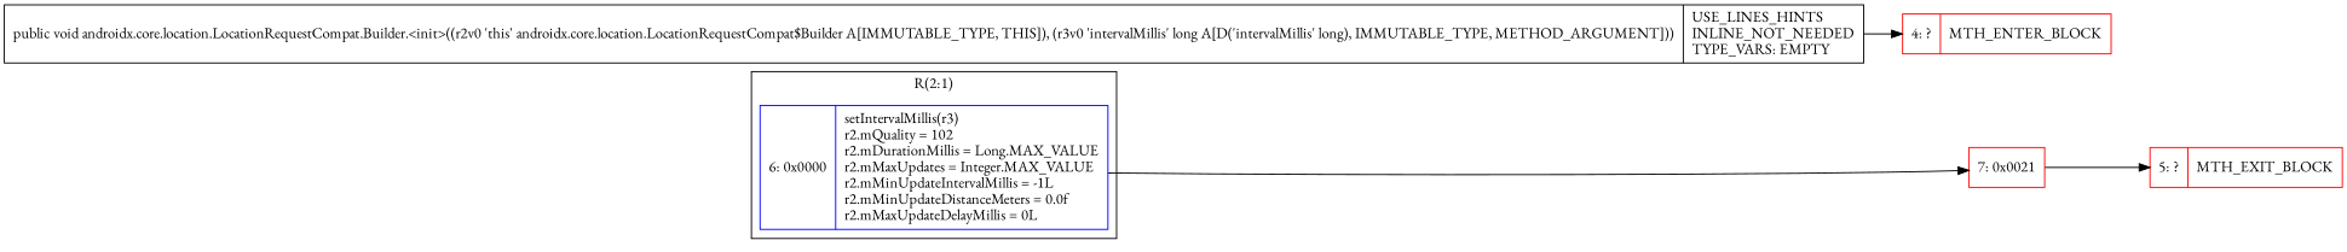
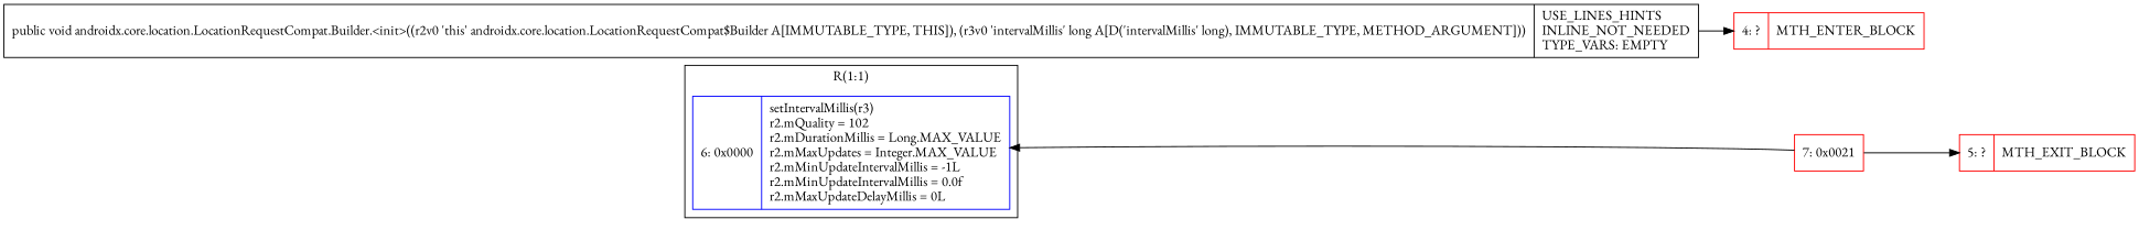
  digraph {
    fontname="EB Garamond"
    rankdir=LR
    node [color=red fontname="EB Garamond" shape=record]
    edge [fontname="EB Garamond"]
-   n1 [color=blue label="{6\:\ 0x0000|setIntervalMillis(r3)\lr2.mQuality = 102\lr2.mDurationMillis = Long.MAX_VALUE\lr2.mMaxUpdates = Integer.MAX_VALUE\lr2.mMinUpdateIntervalMillis = \-1L\lr2.mMinUpdateDistanceMeters = 0.0f\lr2.mMaxUpdateDelayMillis = 0L\l}"]
+   n1 [color=blue label="{6\:\ 0x0000|setIntervalMillis(r3)\lr2.mQuality = 102\lr2.mDurationMillis = Long.MAX_VALUE\lr2.mMaxUpdates = Integer.MAX_VALUE\lr2.mMinUpdateIntervalMillis = \-1L\lr2.mMinUpdateIntervalMillis = 0.0f\lr2.mMaxUpdateDelayMillis = 0L\l}"]
    n2 [label="{7\:\ 0x0021}"]
    n3 [label="{5\:\ ?|MTH_EXIT_BLOCK\l}"]
    n4 [label="{4\:\ ?|MTH_ENTER_BLOCK\l}"]
    n5 [label="{public void androidx.core.location.LocationRequestCompat.Builder.\<init\>((r2v0 'this' androidx.core.location.LocationRequestCompat$Builder A[IMMUTABLE_TYPE, THIS]), (r3v0 'intervalMillis' long A[D('intervalMillis' long), IMMUTABLE_TYPE, METHOD_ARGUMENT]))  | USE_LINES_HINTS\lINLINE_NOT_NEEDED\lTYPE_VARS: EMPTY\l}" color=""]
    subgraph cluster_1 {
-     label="R(2:1)"
+     label="R(1:1)"
      n1
    }
-   n1 -> n2
+   n2 -> n1
    n2 -> n3
    n5 -> n4
  }
